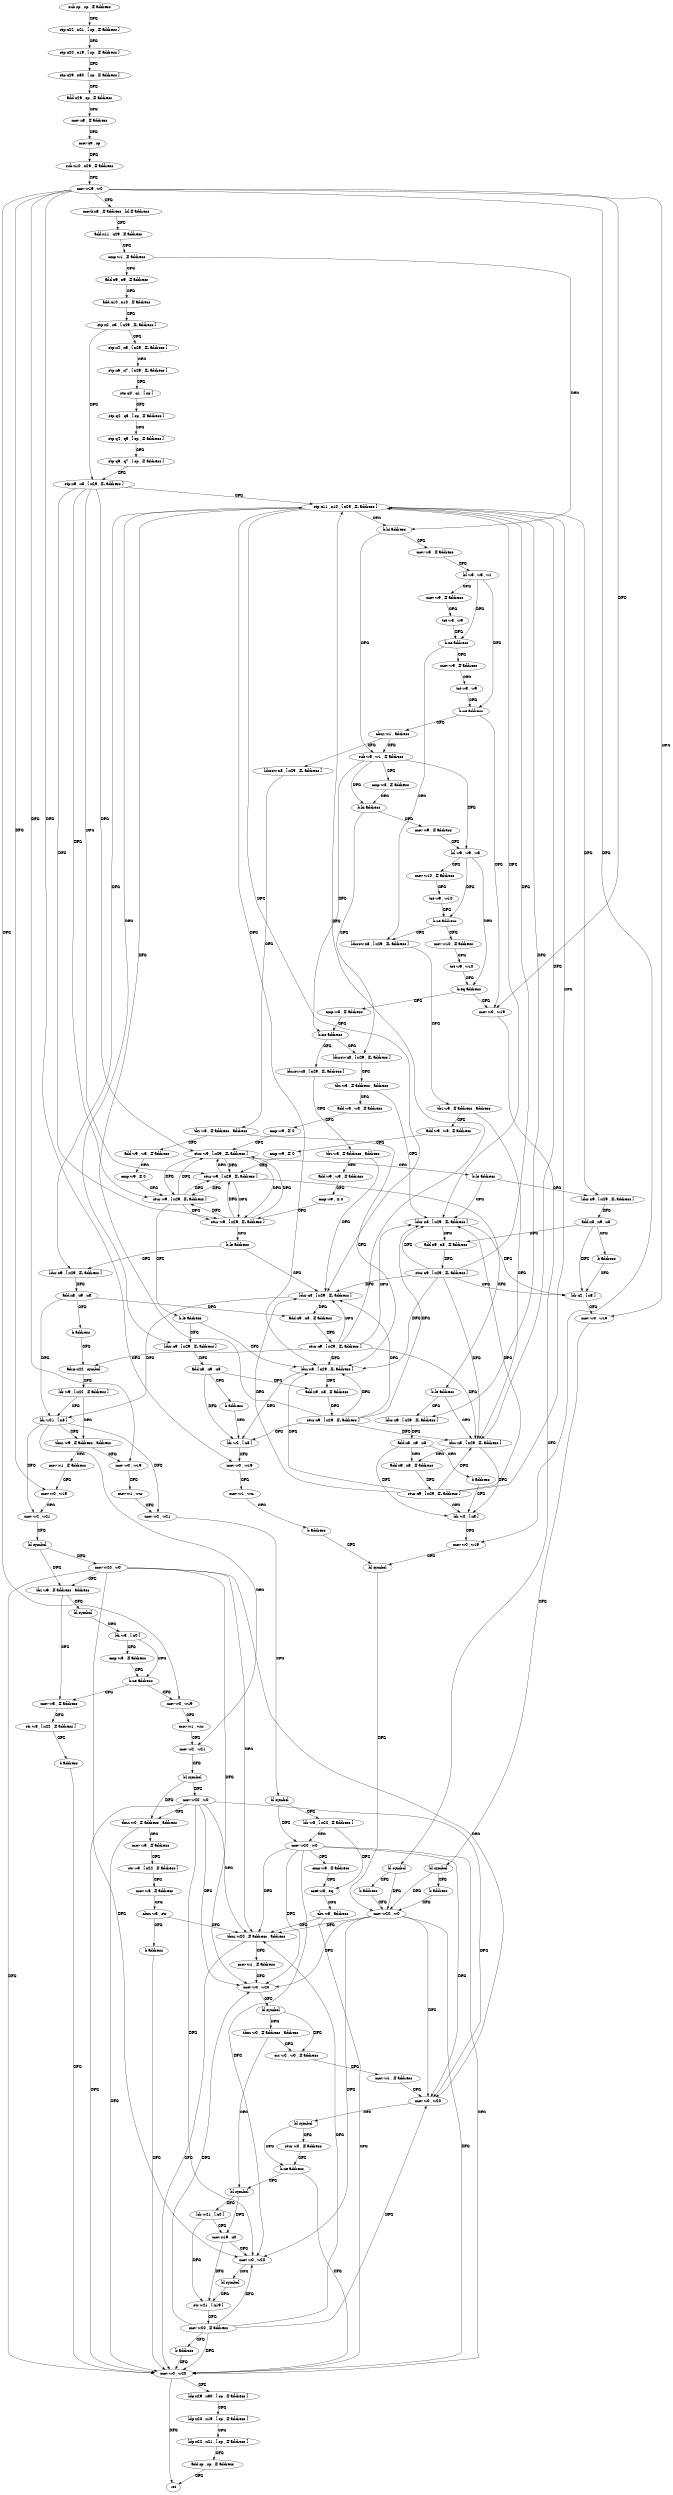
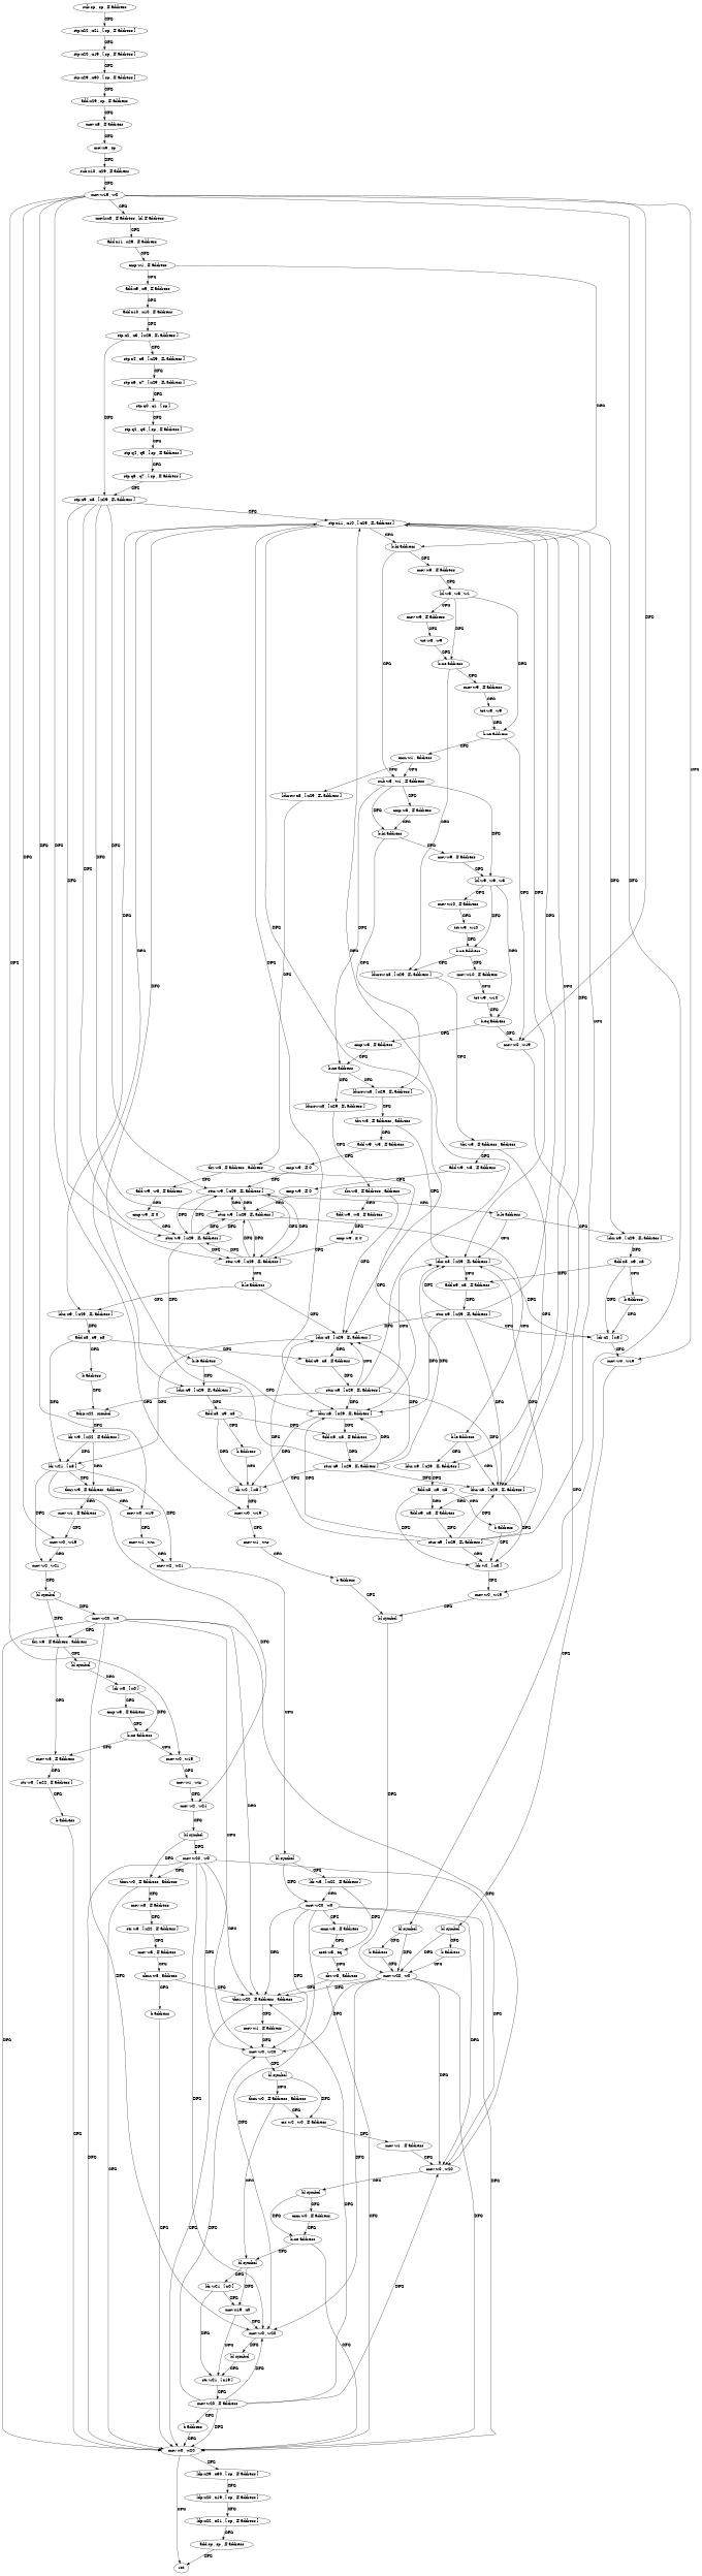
  digraph {
    n1 [label="sub sp , sp , # address"]
    n2 [label="stp x22 , x21 , [ sp , # address ]"]
    n3 [label="stp x20 , x19 , [ sp , # address ]"]
    n4 [label="stp x29 , x30 , [ sp , # address ]"]
    n5 [label="add x29 , sp , # address"]
    n6 [label="mov x8 , # address"]
    n7 [label="mov x9 , sp"]
    n8 [label="sub x10 , x29 , # address"]
    n9 [label="mov w19 , w0"]
    n10 [label="movk x8 , # address , lsl # address"]
    n11 [label="mov w0 , w19"]
    n12 [label="mov w0 , w19"]
    n13 [label="mov w0 , w19"]
    n14 [label="mov w0 , w19"]
    n15 [label="mov w0 , w19"]
    n16 [label="mov w0 , w19"]
    n17 [label="mov w0 , w19"]
    n18 [label="add x11 , x29 , # address"]
    n19 [label="bl symbol"]
    n20 [label="bl symbol"]
    n21 [label="bl symbol"]
    n22 [label="mov w1 , wzr"]
    n23 [label="mov w2 , w21"]
    n24 [label="mov w1 , wzr"]
    n25 [label="mov w1 , wzr"]
    n26 [label="cmp w1 , # address"]
    n27 [label="add x9 , x9 , # address"]
    n28 [label="b.hi address"]
    n29 [label="add x10 , x10 , # address"]
    n30 [label="sub w8 , w1 , # address"]
    n31 [label="mov w8 , # address"]
    n32 [label="stp x2 , x3 , [ x29 , #- address ]"]
    n33 [label="stp x4 , x5 , [ x29 , #- address ]"]
    n34 [label="stp x9 , x8 , [ x29 , #- address ]"]
    n35 [label="stp x6 , x7 , [ x29 , #- address ]"]
    n36 [label="stp x11 , x10 , [ x29 , #- address ]"]
    n37 [label="stur w9 , [ x29 , #- address ]"]
    n38 [label="stur w9 , [ x29 , #- address ]"]
    n39 [label="stur w9 , [ x29 , #- address ]"]
    n40 [label="stur w9 , [ x29 , #- address ]"]
    n41 [label="stp q0 , q1 , [ sp ]"]
    n42 [label="stp q2 , q3 , [ sp , # address ]"]
    n43 [label="stp q4 , q5 , [ sp , # address ]"]
    n44 [label="stp q6 , q7 , [ sp , # address ]"]
    n45 [label="ldur x8 , [ x29 , #- address ]"]
    n46 [label="ldur x8 , [ x29 , #- address ]"]
    n47 [label="ldur x9 , [ x29 , #- address ]"]
    n48 [label="ldur x9 , [ x29 , #- address ]"]
    n49 [label="ldur x8 , [ x29 , #- address ]"]
    n50 [label="ldur x8 , [ x29 , #- address ]"]
    n51 [label="ldur x9 , [ x29 , #- address ]"]
    n52 [label="ldur x9 , [ x29 , #- address ]"]
    n53 [label="b.le address"]
    n54 [label="b.le address"]
    n55 [label="b.le address"]
    n56 [label="b.le address"]
    n57 [label="add x9 , x8 , # address"]
    n58 [label="ldr x2 , [ x8 ]"]
    n59 [label="add x9 , x8 , # address"]
    n60 [label="ldr w2 , [ x8 ]"]
    n61 [label="add x8 , x9 , x8"]
    n62 [label="add x8 , x9 , x8"]
    n63 [label="add x9 , x8 , # address"]
    n64 [label="ldr w2 , [ x8 ]"]
    n65 [label="add x9 , x8 , # address"]
    n66 [label="ldr w21 , [ x8 ]"]
    n67 [label="add x8 , x9 , x8"]
    n68 [label="add x8 , x9 , x8"]
    n69 [label="cmp w8 , # address"]
    n70 [label="b.hi address"]
    n71 [label="lsl w9 , w9 , w8"]
    n72 [label="b.ne address"]
    n73 [label="lsl w8 , w8 , w1"]
    n74 [label="ldursw x8 , [ x29 , #- address ]"]
    n75 [label="mov w9 , # address"]
    n76 [label="mov w10 , # address"]
    n77 [label="b.ne address"]
    n78 [label="b.eq address"]
    n79 [label="ldursw x8 , [ x29 , #- address ]"]
    n80 [label="mov w9 , # address"]
    n81 [label="b.ne address"]
    n82 [label="b.ne address"]
    n83 [label="tbz w8 , # address , address"]
    n84 [label="add w9 , w8 , # address"]
    n85 [label="tst w8 , w9"]
    n86 [label="ldursw x8 , [ x29 , #- address ]"]
    n87 [label="mov w9 , # address"]
-   n88 [label="cbnz w1 , address"]
+   n88 [label="cmn w1 , address"]
    n89 [label="tbz w8 , # address , address"]
    n90 [label="tst w8 , w9"]
    n91 [label="add w9 , w8 , # address"]
    n92 [label="cmp w9 , # 0"]
    n93 [label="stur x9 , [ x29 , #- address ]"]
    n94 [label="tst w9 , w10"]
    n95 [label="mov w10 , # address"]
    n96 [label="cmp w8 , # address"]
    n97 [label="tst w9 , w10"]
    n98 [label="cmp w9 , # 0"]
    n99 [label="stur x9 , [ x29 , #- address ]"]
    n100 [label="ldursw x8 , [ x29 , #- address ]"]
    n101 [label="b address"]
    n102 [label="mov w20 , w0"]
    n103 [label="tbz w8 , # address , address"]
    n104 [label="b address"]
    n105 [label="b address"]
    n106 [label="mov w0 , w20"]
    n107 [label="tbnz w20 , # address , address"]
    n108 [label="mov w0 , w20"]
    n109 [label="mov w0 , w20"]
    n110 [label="mov w0 , w20"]
    n111 [label="ldp x29 , x30 , [ sp , # address ]"]
    n112 [label=ret]
    n113 [label="mov w1 , # address"]
    n114 [label="bl symbol"]
    n115 [label="bl symbol"]
    n116 [label="bl symbol"]
    n117 [label="add w9 , w8 , # address"]
    n118 [label="ldp x20 , x19 , [ sp , # address ]"]
    n119 [label="tbz w8 , # address , address"]
    n120 [label="add w9 , w8 , # address"]
    n121 [label="cmp w9 , # 0"]
    n122 [label="stur x9 , [ x29 , #- address ]"]
    n123 [label="b address"]
    n124 [label="cmp w9 , # 0"]
    n125 [label="stur x9 , [ x29 , #- address ]"]
    n126 [label="mov w2 , w21"]
    n127 [label="tbnz w9 , # address , address"]
    n128 [label="mov w2 , w21"]
    n129 [label="b address"]
    n130 [label="adrp x22 , symbol"]
    n131 [label="ldr w9 , [ x22 , # address ]"]
    n132 [label="b address"]
    n133 [label="bl symbol"]
    n134 [label="ldr w8 , [ x22 , # address ]"]
    n135 [label="mov w20 , w0"]
    n136 [label="cset w8 , eq"]
    n137 [label="cmn w8 , # address"]
    n138 [label="cbz w8 , address"]
    n139 [label="mov w1 , # address"]
    n140 [label="bl symbol"]
    n141 [label="mov w20 , w0"]
    n142 [label="tbz w6 , # address , address"]
    n143 [label="mov w8 , # address"]
    n144 [label="bl symbol"]
    n145 [label="str w8 , [ x22 , # address ]"]
    n146 [label="ldr w8 , [ x0 ]"]
    n147 [label="b address"]
    n148 [label="cmp w8 , # address"]
    n149 [label="b.ne address"]
    n150 [label="b address"]
    n151 [label="ldp x22 , x21 , [ sp , # address ]"]
    n152 [label="add sp , sp , # address"]
    n153 [label="bl symbol"]
    n154 [label="tbnz w0 , # address , address"]
    n155 [label="orr w2 , w0 , # address"]
    n156 [label="bl symbol"]
    n157 [label="mov w1 , # address"]
    n158 [label="ldr w21 , [ x0 ]"]
    n159 [label="mov x19 , x0"]
    n160 [label="str w21 , [ x19 ]"]
    n161 [label="mov w20 , w0"]
    n162 [label="tbnz w0 , # address , address"]
    n163 [label="mov w8 , # address"]
    n164 [label="str w8 , [ x22 , # address ]"]
    n165 [label="mov w8 , # address"]
    n166 [label="mov w20 , # address"]
    n167 [label="b address"]
-   n168 [label="stur w0 , # address"]
+   n168 [label="cmn w0 , # address"]
    n169 [label="b.ne address"]
-   n170 [label="cbnz w8 , str"]
+   n170 [label="cbnz w8 , address"]
    n171 [label="b address"]
    n1 -> n2 [label=CFG]
    n2 -> n3 [label=CFG]
    n3 -> n4 [label=CFG]
    n4 -> n5 [label=CFG]
    n5 -> n6 [label=CFG]
    n6 -> n7 [label=CFG]
    n7 -> n8 [label=DFG]
    n8 -> n9 [label=CFG]
    n9 -> n10 [label=CFG]
    n9 -> n11 [label=DFG]
    n9 -> n12 [label=DFG]
    n9 -> n13 [label=DFG]
    n9 -> n14 [label=DFG]
    n9 -> n15 [label=DFG]
    n9 -> n16 [label=DFG]
    n9 -> n17 [label=DFG]
    n10 -> n18 [label=CFG]
    n11 -> n19 [label=CFG]
    n12 -> n20 [label=CFG]
    n13 -> n21 [label=CFG]
    n14 -> n22 [label=CFG]
    n15 -> n23 [label=CFG]
    n16 -> n24 [label=CFG]
    n17 -> n25 [label=CFG]
    n18 -> n26 [label=CFG]
    n19 -> n101 [label=CFG]
    n19 -> n102 [label=DFG]
    n20 -> n102 [label=DFG]
    n20 -> n123 [label=CFG]
    n21 -> n102 [label=DFG]
    n22 -> n126 [label=CFG]
    n23 -> n140 [label=CFG]
    n24 -> n150 [label=CFG]
    n25 -> n128 [label=CFG]
    n26 -> n27 [label=CFG]
    n26 -> n28 [label=DFG]
    n27 -> n29 [label=CFG]
    n28 -> n30 [label=CFG]
    n28 -> n31 [label=CFG]
    n29 -> n32 [label=CFG]
    n30 -> n69 [label=CFG]
    n30 -> n70 [label=DFG]
    n30 -> n71 [label=DFG]
    n30 -> n72 [label=DFG]
    n31 -> n73 [label=CFG]
    n32 -> n33 [label=CFG]
    n32 -> n34 [label=DFG]
    n33 -> n35 [label=CFG]
    n34 -> n36 [label=CFG]
    n34 -> n37 [label=DFG]
    n34 -> n38 [label=DFG]
    n34 -> n39 [label=DFG]
    n34 -> n40 [label=DFG]
    n35 -> n41 [label=CFG]
    n36 -> n28 [label=CFG]
    n36 -> n45 [label=DFG]
    n36 -> n46 [label=DFG]
    n36 -> n47 [label=DFG]
    n36 -> n48 [label=DFG]
    n36 -> n49 [label=DFG]
    n36 -> n50 [label=DFG]
    n36 -> n51 [label=DFG]
    n36 -> n52 [label=DFG]
    n37 -> n38 [label=DFG]
    n37 -> n39 [label=DFG]
    n37 -> n40 [label=DFG]
    n37 -> n53 [label=CFG]
    n38 -> n37 [label=DFG]
    n38 -> n39 [label=DFG]
    n38 -> n40 [label=DFG]
    n38 -> n54 [label=CFG]
    n39 -> n37 [label=DFG]
    n39 -> n38 [label=DFG]
    n39 -> n40 [label=DFG]
    n39 -> n55 [label=CFG]
    n40 -> n37 [label=DFG]
    n40 -> n38 [label=DFG]
    n40 -> n39 [label=DFG]
    n40 -> n56 [label=CFG]
    n41 -> n42 [label=CFG]
    n42 -> n43 [label=CFG]
    n43 -> n44 [label=CFG]
    n44 -> n34 [label=CFG]
    n45 -> n57 [label=DFG]
    n45 -> n58 [label=DFG]
    n46 -> n59 [label=DFG]
    n46 -> n60 [label=DFG]
    n47 -> n61 [label=DFG]
    n48 -> n62 [label=DFG]
    n49 -> n63 [label=DFG]
    n49 -> n64 [label=DFG]
    n50 -> n65 [label=DFG]
    n50 -> n66 [label=DFG]
    n51 -> n67 [label=DFG]
    n52 -> n68 [label=DFG]
    n53 -> n45 [label=CFG]
    n53 -> n47 [label=CFG]
    n54 -> n46 [label=CFG]
    n54 -> n48 [label=CFG]
    n55 -> n49 [label=CFG]
    n55 -> n51 [label=CFG]
    n56 -> n50 [label=CFG]
    n56 -> n52 [label=CFG]
    n57 -> n93 [label=DFG]
    n58 -> n12 [label=CFG]
    n59 -> n99 [label=DFG]
    n60 -> n13 [label=CFG]
    n61 -> n57 [label=DFG]
    n61 -> n58 [label=DFG]
    n61 -> n104 [label=CFG]
    n62 -> n59 [label=DFG]
    n62 -> n60 [label=DFG]
    n62 -> n105 [label=CFG]
    n63 -> n122 [label=DFG]
    n64 -> n16 [label=CFG]
    n65 -> n125 [label=DFG]
    n66 -> n23 [label=DFG]
    n66 -> n126 [label=DFG]
    n66 -> n127 [label=CFG]
    n66 -> n128 [label=DFG]
    n67 -> n63 [label=DFG]
    n67 -> n64 [label=DFG]
    n67 -> n129 [label=CFG]
    n68 -> n65 [label=DFG]
    n68 -> n66 [label=DFG]
    n68 -> n132 [label=CFG]
    n69 -> n70 [label=CFG]
    n70 -> n74 [label=CFG]
    n70 -> n75 [label=CFG]
    n71 -> n76 [label=CFG]
    n71 -> n77 [label=DFG]
    n71 -> n78 [label=DFG]
    n72 -> n74 [label=CFG]
    n72 -> n79 [label=CFG]
    n73 -> n80 [label=CFG]
    n73 -> n81 [label=DFG]
    n73 -> n82 [label=DFG]
    n74 -> n83 [label=CFG]
    n75 -> n71 [label=CFG]
    n76 -> n94 [label=CFG]
    n77 -> n86 [label=CFG]
    n77 -> n95 [label=CFG]
    n78 -> n11 [label=CFG]
    n78 -> n96 [label=CFG]
    n79 -> n119 [label=CFG]
    n80 -> n85 [label=CFG]
    n81 -> n86 [label=CFG]
    n81 -> n87 [label=CFG]
    n82 -> n11 [label=CFG]
    n82 -> n88 [label=CFG]
    n83 -> n45 [label=CFG]
    n83 -> n84 [label=CFG]
    n84 -> n92 [label=CFG]
    n85 -> n81 [label=CFG]
    n86 -> n89 [label=CFG]
    n87 -> n90 [label=CFG]
    n88 -> n30 [label=CFG]
    n88 -> n100 [label=CFG]
    n89 -> n46 [label=CFG]
    n89 -> n91 [label=CFG]
    n90 -> n82 [label=CFG]
    n91 -> n98 [label=CFG]
    n92 -> n37 [label=CFG]
    n93 -> n36 [label=DFG]
    n93 -> n45 [label=DFG]
    n93 -> n46 [label=DFG]
    n93 -> n49 [label=DFG]
    n93 -> n50 [label=DFG]
    n93 -> n58 [label=CFG]
    n94 -> n77 [label=CFG]
    n95 -> n97 [label=CFG]
    n96 -> n72 [label=CFG]
    n97 -> n78 [label=CFG]
    n98 -> n38 [label=CFG]
    n99 -> n36 [label=DFG]
    n99 -> n45 [label=DFG]
    n99 -> n46 [label=DFG]
    n99 -> n49 [label=DFG]
    n99 -> n50 [label=DFG]
    n99 -> n60 [label=CFG]
    n100 -> n103 [label=CFG]
    n101 -> n102 [label=CFG]
    n102 -> n106 [label=DFG]
    n102 -> n107 [label=DFG]
    n102 -> n108 [label=DFG]
    n102 -> n109 [label=DFG]
    n102 -> n110 [label=DFG]
    n103 -> n49 [label=CFG]
    n103 -> n117 [label=CFG]
    n104 -> n58 [label=CFG]
    n105 -> n60 [label=CFG]
    n106 -> n111 [label=CFG]
    n106 -> n112 [label=DFG]
    n107 -> n106 [label=CFG]
    n107 -> n113 [label=CFG]
    n108 -> n114 [label=CFG]
    n109 -> n115 [label=DFG]
    n110 -> n116 [label=CFG]
    n111 -> n118 [label=CFG]
    n113 -> n108 [label=CFG]
    n114 -> n154 [label=DFG]
    n114 -> n155 [label=DFG]
    n115 -> n160 [label=CFG]
    n116 -> n168 [label=CFG]
    n116 -> n169 [label=DFG]
    n117 -> n121 [label=CFG]
    n118 -> n151 [label=CFG]
    n119 -> n50 [label=CFG]
    n119 -> n120 [label=CFG]
    n120 -> n124 [label=CFG]
    n121 -> n39 [label=CFG]
    n122 -> n36 [label=DFG]
    n122 -> n45 [label=DFG]
    n122 -> n46 [label=DFG]
    n122 -> n49 [label=DFG]
    n122 -> n50 [label=DFG]
    n122 -> n64 [label=CFG]
    n123 -> n102 [label=CFG]
    n124 -> n40 [label=CFG]
    n125 -> n36 [label=DFG]
    n125 -> n45 [label=DFG]
    n125 -> n46 [label=DFG]
    n125 -> n49 [label=DFG]
    n125 -> n50 [label=DFG]
    n125 -> n130 [label=CFG]
    n126 -> n133 [label=CFG]
    n127 -> n14 [label=CFG]
    n127 -> n139 [label=CFG]
    n128 -> n153 [label=CFG]
    n129 -> n64 [label=CFG]
    n130 -> n131 [label=CFG]
    n131 -> n66 [label=CFG]
    n131 -> n127 [label=DFG]
    n132 -> n130 [label=CFG]
    n133 -> n134 [label=CFG]
    n133 -> n135 [label=DFG]
    n134 -> n135 [label=CFG]
    n134 -> n136 [label=DFG]
    n135 -> n106 [label=DFG]
    n135 -> n107 [label=DFG]
    n135 -> n108 [label=DFG]
    n135 -> n109 [label=DFG]
    n135 -> n110 [label=DFG]
    n135 -> n137 [label=CFG]
    n136 -> n138 [label=DFG]
    n137 -> n136 [label=CFG]
    n138 -> n106 [label=CFG]
    n138 -> n107 [label=CFG]
    n139 -> n15 [label=CFG]
    n140 -> n141 [label=DFG]
    n140 -> n142 [label=DFG]
    n141 -> n106 [label=DFG]
    n141 -> n107 [label=DFG]
    n141 -> n108 [label=DFG]
    n141 -> n109 [label=DFG]
    n141 -> n110 [label=DFG]
    n141 -> n142 [label=CFG]
    n142 -> n143 [label=CFG]
    n142 -> n144 [label=CFG]
    n143 -> n145 [label=CFG]
    n144 -> n146 [label=DFG]
    n145 -> n147 [label=CFG]
    n146 -> n148 [label=CFG]
    n146 -> n149 [label=DFG]
    n147 -> n106 [label=CFG]
    n148 -> n149 [label=CFG]
    n149 -> n17 [label=CFG]
    n149 -> n143 [label=CFG]
    n150 -> n21 [label=CFG]
    n151 -> n152 [label=CFG]
    n152 -> n112 [label=CFG]
    n153 -> n161 [label=DFG]
    n153 -> n162 [label=DFG]
    n154 -> n155 [label=CFG]
    n154 -> n156 [label=CFG]
    n155 -> n157 [label=CFG]
    n156 -> n158 [label=DFG]
    n156 -> n159 [label=DFG]
    n157 -> n110 [label=CFG]
    n158 -> n159 [label=CFG]
    n158 -> n160 [label=DFG]
    n159 -> n109 [label=CFG]
    n159 -> n160 [label=DFG]
    n160 -> n166 [label=CFG]
    n161 -> n106 [label=DFG]
    n161 -> n107 [label=DFG]
    n161 -> n108 [label=DFG]
    n161 -> n109 [label=DFG]
    n161 -> n110 [label=DFG]
    n161 -> n162 [label=CFG]
    n162 -> n106 [label=CFG]
    n162 -> n163 [label=CFG]
    n163 -> n164 [label=CFG]
    n164 -> n165 [label=CFG]
    n165 -> n170 [label=CFG]
    n166 -> n106 [label=DFG]
    n166 -> n107 [label=DFG]
    n166 -> n108 [label=DFG]
    n166 -> n109 [label=DFG]
    n166 -> n110 [label=DFG]
    n166 -> n167 [label=CFG]
    n167 -> n106 [label=CFG]
    n168 -> n169 [label=CFG]
    n169 -> n106 [label=CFG]
    n169 -> n156 [label=CFG]
    n170 -> n107 [label=CFG]
    n170 -> n171 [label=CFG]
    n171 -> n106 [label=CFG]
  }
